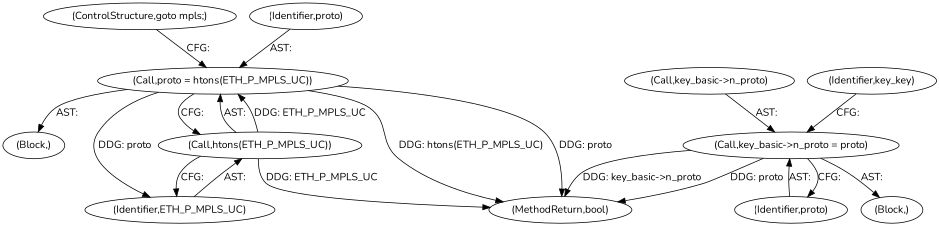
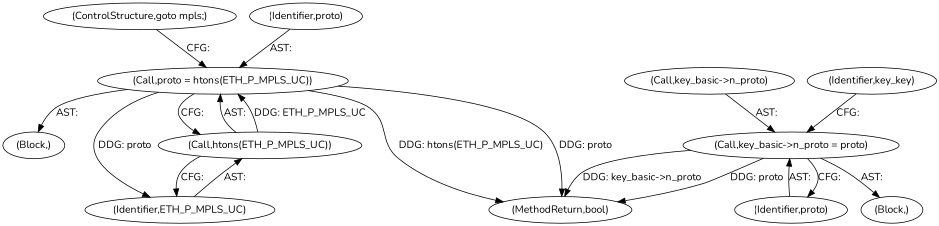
  digraph {
    fontname=Nunito
    node [fontname=Nunito]
    edge [fontname=Nunito]
    n1 [label="(Call,key_basic->n_proto = proto)"]
    n2 [label="(MethodReturn,bool)"]
    n3 [label="(Identifier,proto)"]
    n4 [label="(Block,)"]
    n5 [label="(Call,proto = htons(ETH_P_MPLS_UC))"]
    n6 [label="(Call,htons(ETH_P_MPLS_UC))"]
    n7 [label="(Block,)"]
    n8 [label="(Identifier,ETH_P_MPLS_UC)"]
    n9 [label="(Identifier,key_key)"]
    n10 [label="(ControlStructure,goto mpls;)"]
    n11 [label="(Identifier,proto)"]
    n12 [label="(Call,key_basic->n_proto)"]
    n1 -> n2 [label="DDG: proto"]
    n1 -> n2 [label="DDG: key_basic->n_proto"]
    n1 -> n3 [label="CFG: "]
    n1 -> n4 [label="AST: "]
    n3 -> n1 [label="AST: "]
    n5 -> n2 [label="DDG: htons(ETH_P_MPLS_UC)"]
    n5 -> n2 [label="DDG: proto"]
    n5 -> n6 [label="CFG: "]
    n5 -> n7 [label="AST: "]
    n5 -> n8 [label="DDG: proto"]
-   n6 -> n2 [label="DDG: ETH_P_MPLS_UC"]
    n6 -> n5 [label="AST: "]
    n6 -> n5 [label="DDG: ETH_P_MPLS_UC"]
    n6 -> n8 [label="CFG: "]
    n8 -> n6 [label="AST: "]
    n9 -> n1 [label="CFG: "]
    n10 -> n5 [label="CFG: "]
    n11 -> n5 [label="AST: "]
    n12 -> n1 [label="AST: "]
  }
